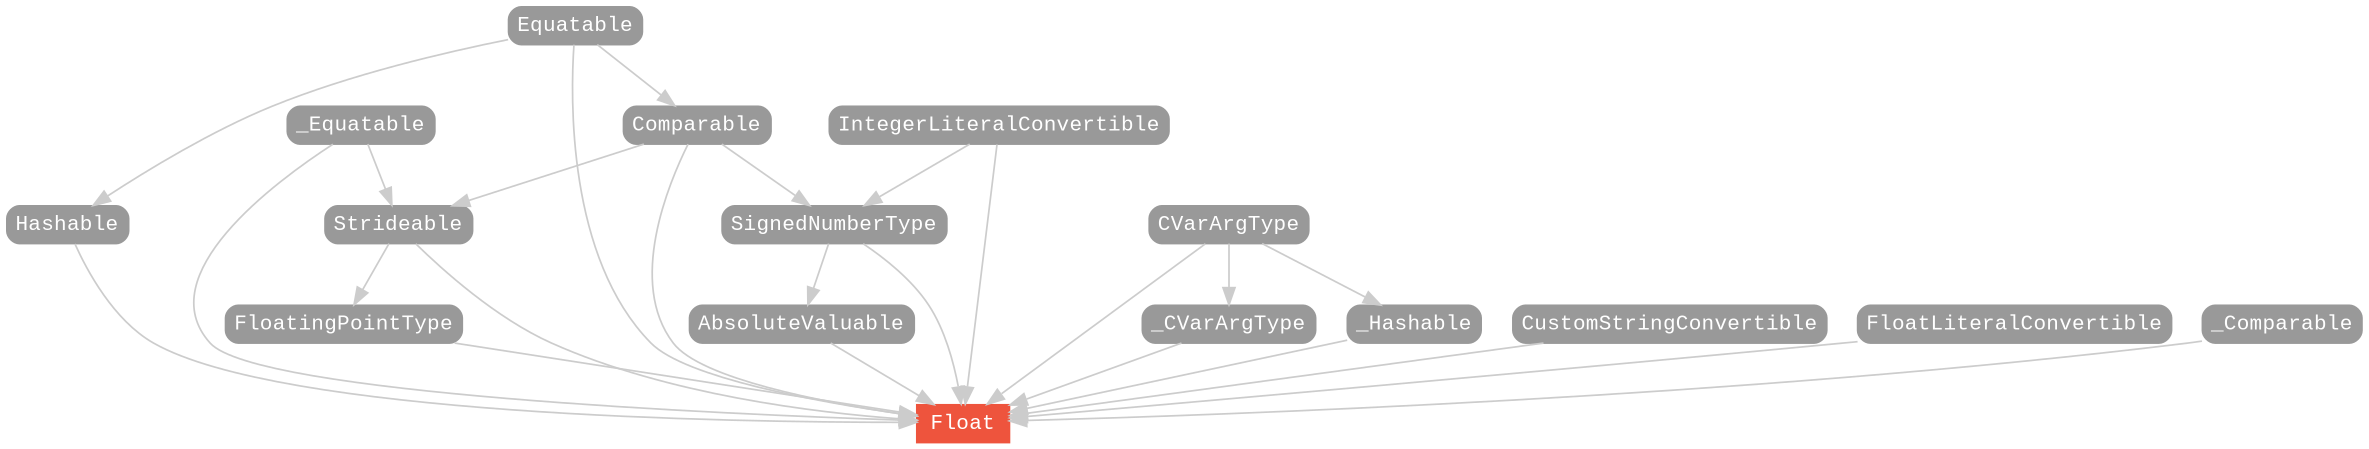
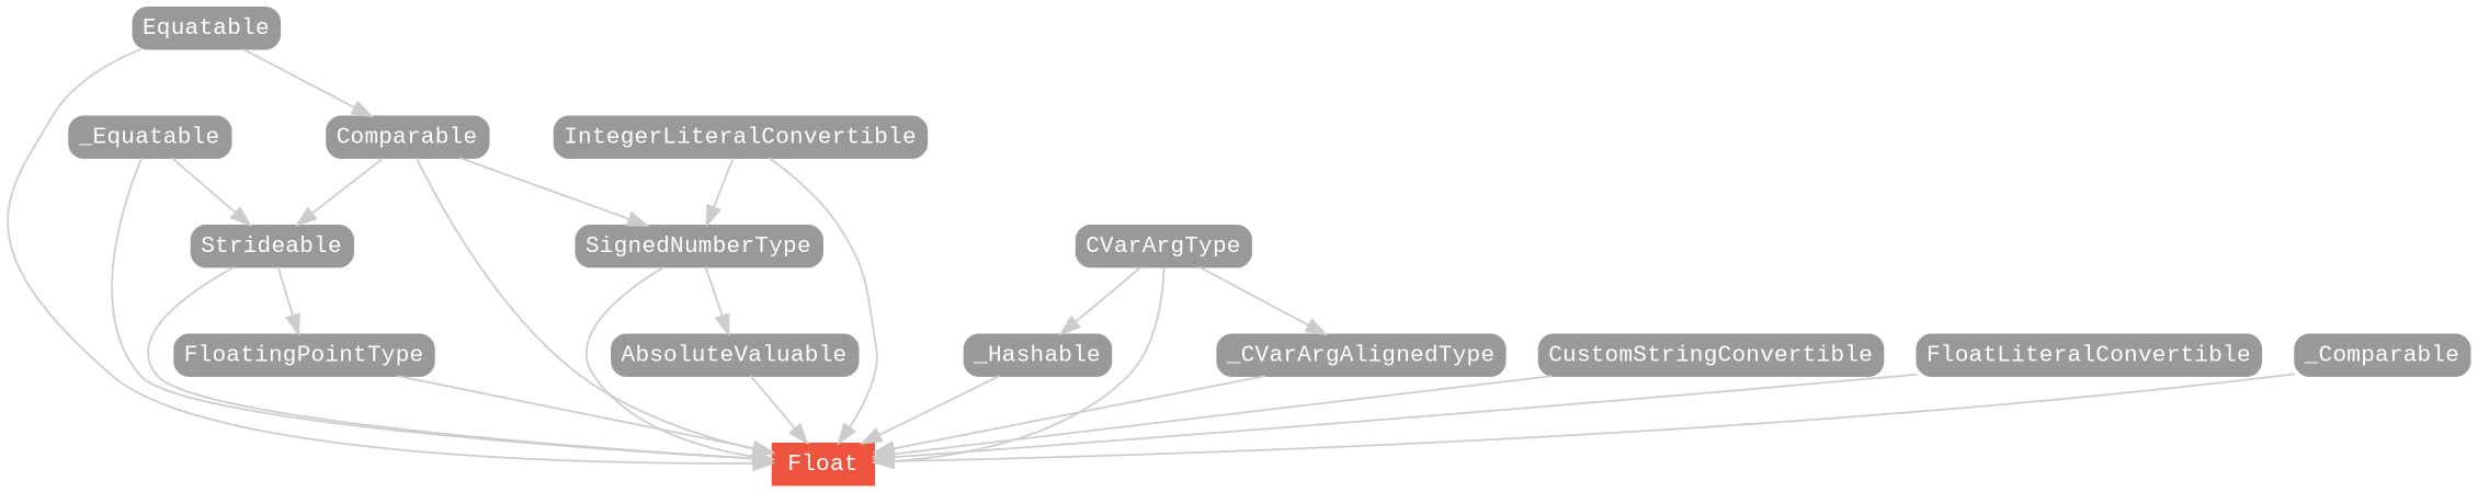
  strict digraph {
    fontname="Liberation Mono"
    node [color="#999999" fillcolor="#999999" fontcolor=white fontname="Liberation Mono" fontsize=12 margin="0.07,0.05" shape=box style="filled,rounded"]
    edge [color="#cccccc" fontname="Liberation Mono"]
    Float [color="#ee543d" fillcolor="#ee543d" height=0.3 style=filled]
    AbsoluteValuable [height=0.3]
    CVarArgType [height=0.3]
-   _CVarArgAlignedType [height=0.3 label=_CVarArgType]
+   _CVarArgAlignedType [height=0.3]
    n5 [height=0.3 label=_Hashable]
    Comparable [height=0.3]
    SignedNumberType [height=0.3]
    Strideable [height=0.3]
    FloatingPointType [height=0.3]
    CustomStringConvertible [height=0.3]
    Equatable [height=0.3]
-   Hashable [height=0.3]
    FloatLiteralConvertible [height=0.3]
    IntegerLiteralConvertible [height=0.3]
    n15 [height=0.3 label=_Comparable]
    n16 [height=0.3 label=_Equatable]
    subgraph sub_1 {
      rank=max
      Float
    }
    AbsoluteValuable -> Float
    CVarArgType -> Float
    CVarArgType -> _CVarArgAlignedType
    CVarArgType -> n5
    _CVarArgAlignedType -> Float
    n5 -> Float
    Comparable -> Float
    Comparable -> SignedNumberType
    Comparable -> Strideable
    SignedNumberType -> Float
    SignedNumberType -> AbsoluteValuable
    Strideable -> Float
    Strideable -> FloatingPointType
    FloatingPointType -> Float
    CustomStringConvertible -> Float
    Equatable -> Float
    Equatable -> Comparable
-   Equatable -> Hashable
-   Hashable -> Float
    FloatLiteralConvertible -> Float
    IntegerLiteralConvertible -> Float
    IntegerLiteralConvertible -> SignedNumberType
    n15 -> Float
    n16 -> Float
    n16 -> Strideable
  }
